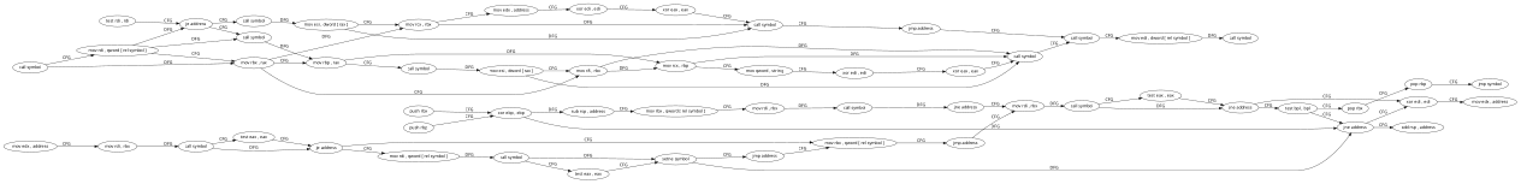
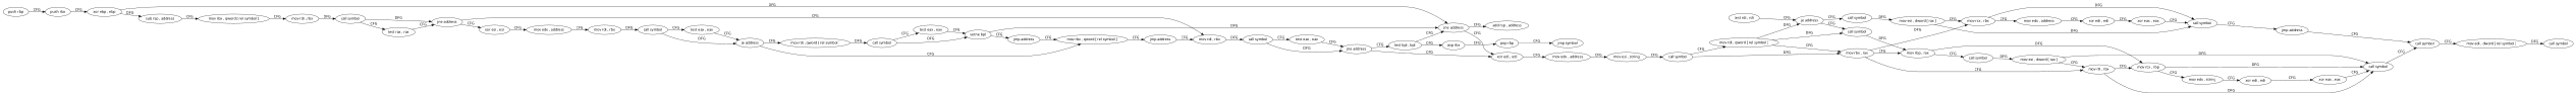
  digraph {
    fontname="Noto Sans"
    rankdir=LR
    node [fontname="Noto Sans"]
    edge [fontname="Noto Sans"]
    n1 [label="push rbp"]
    n2 [label="push rbx"]
    n3 [label="xor ebp , ebp"]
    n4 [label="sub rsp , address"]
    n5 [label="jne address"]
    n6 [label="mov rbx , qword [ rel symbol ]"]
    n7 [label="xor edi , edi"]
    n8 [label="add rsp , address"]
    n9 [label="mov rdi , rbx"]
    n10 [label="call symbol"]
+   n11 [label="test rax , rax"]
    n12 [label="jne address"]
+   n13 [label="xor esi , esi"]
    n14 [label="mov rdi , rbx"]
    n15 [label="mov edx , address"]
    n16 [label="call symbol"]
    n17 [label="mov rdi , rbx"]
    n18 [label="test eax , eax"]
    n19 [label="jne address"]
    n20 [label="call symbol"]
    n21 [label="test eax , eax"]
    n22 [label="je address"]
    n23 [label="mov rdi , qword [ rel symbol ]"]
    n24 [label="mov rbx , qword [ rel symbol ]"]
    n25 [label="call symbol"]
    n26 [label="jmp address"]
    n27 [label="test eax , eax"]
-   n28 [label="setne symbol"]
+   n28 [label="setne bpl"]
    n29 [label="test bpl , bpl"]
    n30 [label="mov edx , address"]
    n31 [label="pop rbx"]
+   n32 [label="mov esi , string"]
    n33 [label="jmp address"]
    n34 [label="call symbol"]
    n35 [label="mov rdi , qword [ rel symbol ]"]
    n36 [label="mov rbx , rax"]
    n37 [label="je address"]
    n38 [label="call symbol"]
    n39 [label="mov rcx , rbx"]
    n40 [label="mov r8 , rbx"]
    n41 [label="mov rbp , rax"]
    n42 [label="call symbol"]
    n43 [label="test rdi , rdi"]
    n44 [label="call symbol"]
    n45 [label="mov edx , address"]
    n46 [label="mov rcx , rbp"]
    n47 [label="call symbol"]
    n48 [label="mov esi , dword [ rax ]"]
    n49 [label="call symbol"]
    n50 [label="pop rbp"]
    n51 [label="jmp address"]
    n52 [label="xor edi , edi"]
    n53 [label="xor eax , eax"]
    n54 [label="call symbol"]
    n55 [label="mov edi , dword [ rel symbol ]"]
    n56 [label="call symbol"]
    n57 [label="mov esi , dword [ rax ]"]
-   n58 [label="mov qword , string"]
+   n58 [label="mov edx , string"]
    n59 [label="xor edi , edi"]
    n60 [label="xor eax , eax"]
    n61 [label="jmp symbol"]
-   n1 -> n3 [label=CFG]
+   n1 -> n2 [label=CFG]
    n2 -> n3 [label=CFG]
    n3 -> n4 [label=DFG]
    n3 -> n5 [label=DFG]
    n4 -> n6 [label=CFG]
    n5 -> n7 [label=CFG]
    n5 -> n8 [label=CFG]
    n6 -> n9 [label=CFG]
    n7 -> n30 [label=CFG]
    n9 -> n10 [label=DFG]
+   n10 -> n11 [label=CFG]
    n10 -> n12 [label=DFG]
+   n11 -> n12 [label=CFG]
+   n12 -> n13 [label=CFG]
    n12 -> n14 [label=CFG]
+   n13 -> n15 [label=CFG]
    n14 -> n16 [label=DFG]
    n15 -> n17 [label=CFG]
    n16 -> n18 [label=CFG]
    n16 -> n19 [label=DFG]
    n17 -> n20 [label=DFG]
    n18 -> n19 [label=CFG]
    n19 -> n7 [label=CFG]
    n19 -> n29 [label=CFG]
    n20 -> n21 [label=CFG]
    n20 -> n22 [label=DFG]
    n21 -> n22 [label=CFG]
    n22 -> n23 [label=CFG]
    n22 -> n24 [label=CFG]
    n23 -> n25 [label=DFG]
    n24 -> n26 [label=CFG]
    n25 -> n27 [label=CFG]
    n25 -> n28 [label=DFG]
    n26 -> n14 [label=CFG]
    n27 -> n28 [label=CFG]
    n28 -> n5 [label=DFG]
    n28 -> n33 [label=CFG]
    n29 -> n5 [label=CFG]
    n29 -> n31 [label=CFG]
+   n30 -> n32 [label=CFG]
    n31 -> n50 [label=CFG]
+   n32 -> n34 [label=CFG]
    n33 -> n24 [label=CFG]
    n34 -> n35 [label=CFG]
    n34 -> n36 [label=DFG]
    n35 -> n36 [label=CFG]
    n35 -> n37 [label=DFG]
    n35 -> n38 [label=DFG]
    n36 -> n39 [label=DFG]
    n36 -> n40 [label=CFG]
    n36 -> n41 [label=CFG]
    n37 -> n38 [label=CFG]
    n37 -> n42 [label=CFG]
    n38 -> n41 [label=DFG]
    n39 -> n44 [label=DFG]
    n39 -> n45 [label=CFG]
-   n40 -> n46 [label=DFG]
+   n40 -> n46 [label=CFG]
    n40 -> n47 [label=DFG]
    n41 -> n46 [label=DFG]
    n41 -> n49 [label=CFG]
    n42 -> n48 [label=DFG]
    n43 -> n37 [label=CFG]
    n44 -> n51 [label=CFG]
    n45 -> n52 [label=CFG]
    n46 -> n47 [label=DFG]
    n46 -> n58 [label=CFG]
    n47 -> n54 [label=CFG]
    n48 -> n39 [label=CFG]
    n48 -> n44 [label=DFG]
    n49 -> n57 [label=DFG]
    n50 -> n61 [label=CFG]
    n51 -> n54 [label=CFG]
    n52 -> n53 [label=CFG]
    n53 -> n44 [label=CFG]
    n54 -> n55 [label=CFG]
    n55 -> n56 [label=DFG]
    n57 -> n40 [label=CFG]
    n57 -> n47 [label=DFG]
    n58 -> n59 [label=CFG]
    n59 -> n60 [label=CFG]
    n60 -> n47 [label=CFG]
  }
